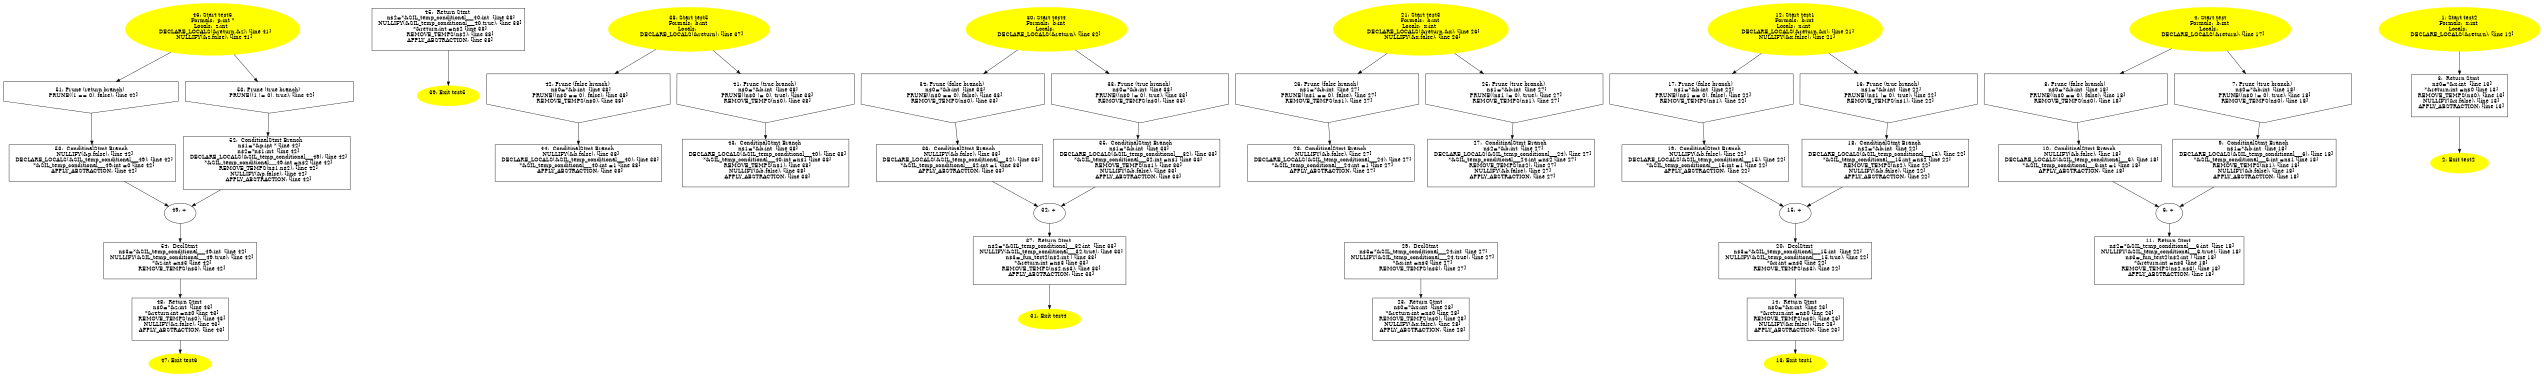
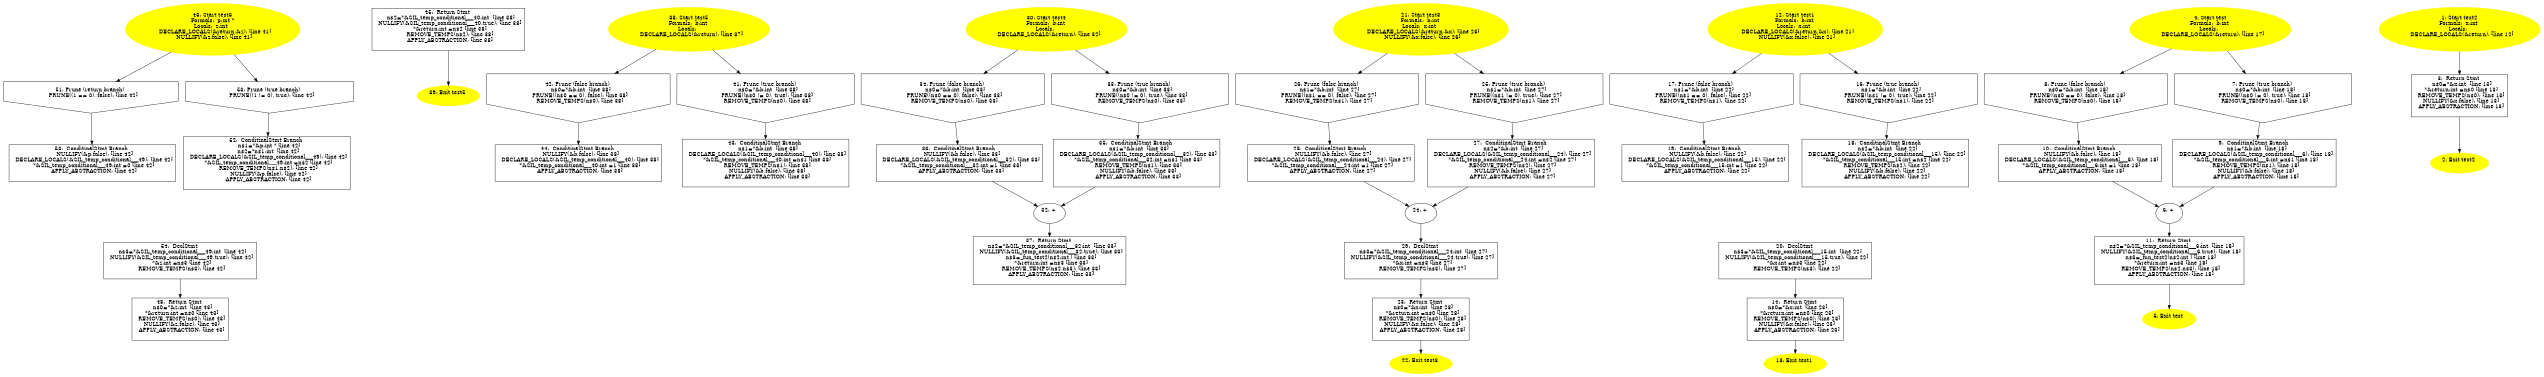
  digraph {
    node [shape=box]
    n1 [label="54:  DeclStmt \n   n$3=*&SIL_temp_conditional___49:int  [line 42]\n  NULLIFY(&SIL_temp_conditional___49,true); [line 42]\n  *&z:int =n$3 [line 42]\n  REMOVE_TEMPS(n$3); [line 42]\n "]
    n2 [label="48:  Return Stmt \n   n$0=*&z:int  [line 43]\n  *&return:int =n$0 [line 43]\n  REMOVE_TEMPS(n$0); [line 43]\n  NULLIFY(&z,false); [line 43]\n  APPLY_ABSTRACTION; [line 43]\n "]
-   n3 [color=yellow label="47: Exit test6 \n  " style=filled shape=""]
    n4 [label="53:  ConditinalStmt Branch \n   NULLIFY(&p,false); [line 42]\n  DECLARE_LOCALS(&SIL_temp_conditional___49); [line 42]\n  *&SIL_temp_conditional___49:int =0 [line 42]\n  APPLY_ABSTRACTION; [line 42]\n "]
-   n5 [label="49: + \n  " shape=""]
    n6 [label="52:  ConditinalStmt Branch \n   n$1=*&p:int * [line 42]\n  n$2=*n$1:int  [line 42]\n  DECLARE_LOCALS(&SIL_temp_conditional___49); [line 42]\n  *&SIL_temp_conditional___49:int =n$2 [line 42]\n  REMOVE_TEMPS(n$1,n$2); [line 42]\n  NULLIFY(&p,false); [line 42]\n  APPLY_ABSTRACTION; [line 42]\n "]
    n7 [label="51: Prune (return branch) \n   PRUNE((1 == 0), false); [line 42]\n " shape=invhouse]
    n8 [label="53: Prune (true branch) \n   PRUNE((1 != 0), true); [line 42]\n " shape=invhouse]
    n9 [color=yellow label="46: Start test6\nFormals:  p:int *\nLocals:  z:int  \n   DECLARE_LOCALS(&return,&z); [line 41]\n  NULLIFY(&z,false); [line 41]\n " style=filled shape=""]
    n10 [label="45:  Return Stmt \n   n$2=*&SIL_temp_conditional___40:int  [line 38]\n  NULLIFY(&SIL_temp_conditional___40,true); [line 38]\n  *&return:int =n$2 [line 38]\n  REMOVE_TEMPS(n$2); [line 38]\n  APPLY_ABSTRACTION; [line 38]\n "]
    n11 [color=yellow label="39: Exit test5 \n  " style=filled shape=""]
    n12 [label="44:  ConditinalStmt Branch \n   NULLIFY(&b,false); [line 38]\n  DECLARE_LOCALS(&SIL_temp_conditional___40); [line 38]\n  *&SIL_temp_conditional___40:int =1 [line 38]\n  APPLY_ABSTRACTION; [line 38]\n "]
    n13 [label="43:  ConditinalStmt Branch \n   n$1=*&b:int  [line 38]\n  DECLARE_LOCALS(&SIL_temp_conditional___40); [line 38]\n  *&SIL_temp_conditional___40:int =n$1 [line 38]\n  REMOVE_TEMPS(n$1); [line 38]\n  NULLIFY(&b,false); [line 38]\n  APPLY_ABSTRACTION; [line 38]\n "]
    n14 [label="42: Prune (false branch) \n   n$0=*&b:int  [line 38]\n  PRUNE((n$0 == 0), false); [line 38]\n  REMOVE_TEMPS(n$0); [line 38]\n " shape=invhouse]
    n15 [label="41: Prune (true branch) \n   n$0=*&b:int  [line 38]\n  PRUNE((n$0 != 0), true); [line 38]\n  REMOVE_TEMPS(n$0); [line 38]\n " shape=invhouse]
    n16 [color=yellow label="38: Start test5\nFormals:  b:int \nLocals:  \n   DECLARE_LOCALS(&return); [line 37]\n " style=filled shape=""]
    n17 [label="37:  Return Stmt \n   n$2=*&SIL_temp_conditional___32:int  [line 33]\n  NULLIFY(&SIL_temp_conditional___32,true); [line 33]\n  n$3=_fun_test2(n$2:int ) [line 33]\n  *&return:int =n$3 [line 33]\n  REMOVE_TEMPS(n$2,n$3); [line 33]\n  APPLY_ABSTRACTION; [line 33]\n "]
-   n18 [color=yellow label="31: Exit test4 \n  " style=filled shape=""]
    n19 [label="36:  ConditinalStmt Branch \n   NULLIFY(&b,false); [line 33]\n  DECLARE_LOCALS(&SIL_temp_conditional___32); [line 33]\n  *&SIL_temp_conditional___32:int =1 [line 33]\n  APPLY_ABSTRACTION; [line 33]\n "]
    n20 [label="32: + \n  " shape=""]
    n21 [label="35:  ConditinalStmt Branch \n   n$1=*&b:int  [line 33]\n  DECLARE_LOCALS(&SIL_temp_conditional___32); [line 33]\n  *&SIL_temp_conditional___32:int =n$1 [line 33]\n  REMOVE_TEMPS(n$1); [line 33]\n  NULLIFY(&b,false); [line 33]\n  APPLY_ABSTRACTION; [line 33]\n "]
    n22 [label="34: Prune (false branch) \n   n$0=*&b:int  [line 33]\n  PRUNE((n$0 == 0), false); [line 33]\n  REMOVE_TEMPS(n$0); [line 33]\n " shape=invhouse]
    n23 [label="33: Prune (true branch) \n   n$0=*&b:int  [line 33]\n  PRUNE((n$0 != 0), true); [line 33]\n  REMOVE_TEMPS(n$0); [line 33]\n " shape=invhouse]
    n24 [color=yellow label="30: Start test4\nFormals:  b:int \nLocals:  \n   DECLARE_LOCALS(&return); [line 32]\n " style=filled shape=""]
    n25 [label="29:  DeclStmt \n   n$3=*&SIL_temp_conditional___24:int  [line 27]\n  NULLIFY(&SIL_temp_conditional___24,true); [line 27]\n  *&x:int =n$3 [line 27]\n  REMOVE_TEMPS(n$3); [line 27]\n "]
    n26 [label="23:  Return Stmt \n   n$0=*&x:int  [line 28]\n  *&return:int =n$0 [line 28]\n  REMOVE_TEMPS(n$0); [line 28]\n  NULLIFY(&x,false); [line 28]\n  APPLY_ABSTRACTION; [line 28]\n "]
+   n27 [color=yellow label="22: Exit test3 \n  " style=filled shape=""]
    n28 [label="28:  ConditinalStmt Branch \n   NULLIFY(&b,false); [line 27]\n  DECLARE_LOCALS(&SIL_temp_conditional___24); [line 27]\n  *&SIL_temp_conditional___24:int =1 [line 27]\n  APPLY_ABSTRACTION; [line 27]\n "]
+   n29 [label="24: + \n  " shape=""]
    n30 [label="27:  ConditinalStmt Branch \n   n$2=*&b:int  [line 27]\n  DECLARE_LOCALS(&SIL_temp_conditional___24); [line 27]\n  *&SIL_temp_conditional___24:int =n$2 [line 27]\n  REMOVE_TEMPS(n$2); [line 27]\n  NULLIFY(&b,false); [line 27]\n  APPLY_ABSTRACTION; [line 27]\n "]
    n31 [label="26: Prune (false branch) \n   n$1=*&b:int  [line 27]\n  PRUNE((n$1 == 0), false); [line 27]\n  REMOVE_TEMPS(n$1); [line 27]\n " shape=invhouse]
    n32 [label="25: Prune (true branch) \n   n$1=*&b:int  [line 27]\n  PRUNE((n$1 != 0), true); [line 27]\n  REMOVE_TEMPS(n$1); [line 27]\n " shape=invhouse]
    n33 [color=yellow label="21: Start test3\nFormals:  b:int \nLocals:  x:int  \n   DECLARE_LOCALS(&return,&x); [line 26]\n  NULLIFY(&x,false); [line 26]\n " style=filled shape=""]
    n34 [label="20:  DeclStmt \n   n$3=*&SIL_temp_conditional___15:int  [line 22]\n  NULLIFY(&SIL_temp_conditional___15,true); [line 22]\n  *&x:int =n$3 [line 22]\n  REMOVE_TEMPS(n$3); [line 22]\n "]
    n35 [label="14:  Return Stmt \n   n$0=*&x:int  [line 23]\n  *&return:int =n$0 [line 23]\n  REMOVE_TEMPS(n$0); [line 23]\n  NULLIFY(&x,false); [line 23]\n  APPLY_ABSTRACTION; [line 23]\n "]
    n36 [color=yellow label="13: Exit test1 \n  " style=filled shape=""]
    n37 [label="19:  ConditinalStmt Branch \n   NULLIFY(&b,false); [line 22]\n  DECLARE_LOCALS(&SIL_temp_conditional___15); [line 22]\n  *&SIL_temp_conditional___15:int =1 [line 22]\n  APPLY_ABSTRACTION; [line 22]\n "]
-   n38 [label="15: + \n  " shape=""]
    n39 [label="18:  ConditinalStmt Branch \n   n$2=*&b:int  [line 22]\n  DECLARE_LOCALS(&SIL_temp_conditional___15); [line 22]\n  *&SIL_temp_conditional___15:int =n$2 [line 22]\n  REMOVE_TEMPS(n$2); [line 22]\n  NULLIFY(&b,false); [line 22]\n  APPLY_ABSTRACTION; [line 22]\n "]
    n40 [label="17: Prune (false branch) \n   n$1=*&b:int  [line 22]\n  PRUNE((n$1 == 0), false); [line 22]\n  REMOVE_TEMPS(n$1); [line 22]\n " shape=invhouse]
    n41 [label="16: Prune (true branch) \n   n$1=*&b:int  [line 22]\n  PRUNE((n$1 != 0), true); [line 22]\n  REMOVE_TEMPS(n$1); [line 22]\n " shape=invhouse]
    n42 [color=yellow label="12: Start test1\nFormals:  b:int \nLocals:  x:int  \n   DECLARE_LOCALS(&return,&x); [line 21]\n  NULLIFY(&x,false); [line 21]\n " style=filled shape=""]
    n43 [label="11:  Return Stmt \n   n$2=*&SIL_temp_conditional___6:int  [line 18]\n  NULLIFY(&SIL_temp_conditional___6,true); [line 18]\n  n$3=_fun_test2(n$2:int ) [line 18]\n  *&return:int =n$3 [line 18]\n  REMOVE_TEMPS(n$2,n$3); [line 18]\n  APPLY_ABSTRACTION; [line 18]\n "]
+   n44 [color=yellow label="5: Exit test \n  " style=filled shape=""]
    n45 [label="10:  ConditinalStmt Branch \n   NULLIFY(&b,false); [line 18]\n  DECLARE_LOCALS(&SIL_temp_conditional___6); [line 18]\n  *&SIL_temp_conditional___6:int =1 [line 18]\n  APPLY_ABSTRACTION; [line 18]\n "]
    n46 [label="6: + \n  " shape=""]
    n47 [label="9:  ConditinalStmt Branch \n   n$1=*&b:int  [line 18]\n  DECLARE_LOCALS(&SIL_temp_conditional___6); [line 18]\n  *&SIL_temp_conditional___6:int =n$1 [line 18]\n  REMOVE_TEMPS(n$1); [line 18]\n  NULLIFY(&b,false); [line 18]\n  APPLY_ABSTRACTION; [line 18]\n "]
    n48 [label="8: Prune (false branch) \n   n$0=*&b:int  [line 18]\n  PRUNE((n$0 == 0), false); [line 18]\n  REMOVE_TEMPS(n$0); [line 18]\n " shape=invhouse]
    n49 [label="7: Prune (true branch) \n   n$0=*&b:int  [line 18]\n  PRUNE((n$0 != 0), true); [line 18]\n  REMOVE_TEMPS(n$0); [line 18]\n " shape=invhouse]
    n50 [color=yellow label="4: Start test\nFormals:  b:int \nLocals:  \n   DECLARE_LOCALS(&return); [line 17]\n " style=filled shape=""]
    n51 [label="3:  Return Stmt \n   n$0=*&x:int  [line 13]\n  *&return:int =n$0 [line 13]\n  REMOVE_TEMPS(n$0); [line 13]\n  NULLIFY(&x,false); [line 13]\n  APPLY_ABSTRACTION; [line 13]\n "]
    n52 [color=yellow label="2: Exit test2 \n  " style=filled shape=""]
    n53 [color=yellow label="1: Start test2\nFormals:  x:int \nLocals:  \n   DECLARE_LOCALS(&return); [line 12]\n " style=filled shape=""]
    n1 -> n2
-   n2 -> n3
-   n4 -> n5
-   n5 -> n1
-   n6 -> n5
    n7 -> n4
    n8 -> n6
    n9 -> n7
    n9 -> n8
    n10 -> n11
    n14 -> n12
    n15 -> n13
    n16 -> n14
    n16 -> n15
-   n17 -> n18
    n19 -> n20
    n20 -> n17
    n21 -> n20
    n22 -> n19
    n23 -> n21
    n24 -> n22
    n24 -> n23
    n25 -> n26
+   n26 -> n27
+   n28 -> n29
+   n29 -> n25
+   n30 -> n29
    n31 -> n28
    n32 -> n30
    n33 -> n31
    n33 -> n32
    n34 -> n35
    n35 -> n36
-   n37 -> n38
-   n38 -> n34
-   n39 -> n38
    n40 -> n37
    n41 -> n39
    n42 -> n40
    n42 -> n41
+   n43 -> n44
    n45 -> n46
    n46 -> n43
    n47 -> n46
    n48 -> n45
    n49 -> n47
    n50 -> n48
    n50 -> n49
    n51 -> n52
    n53 -> n51
  }
